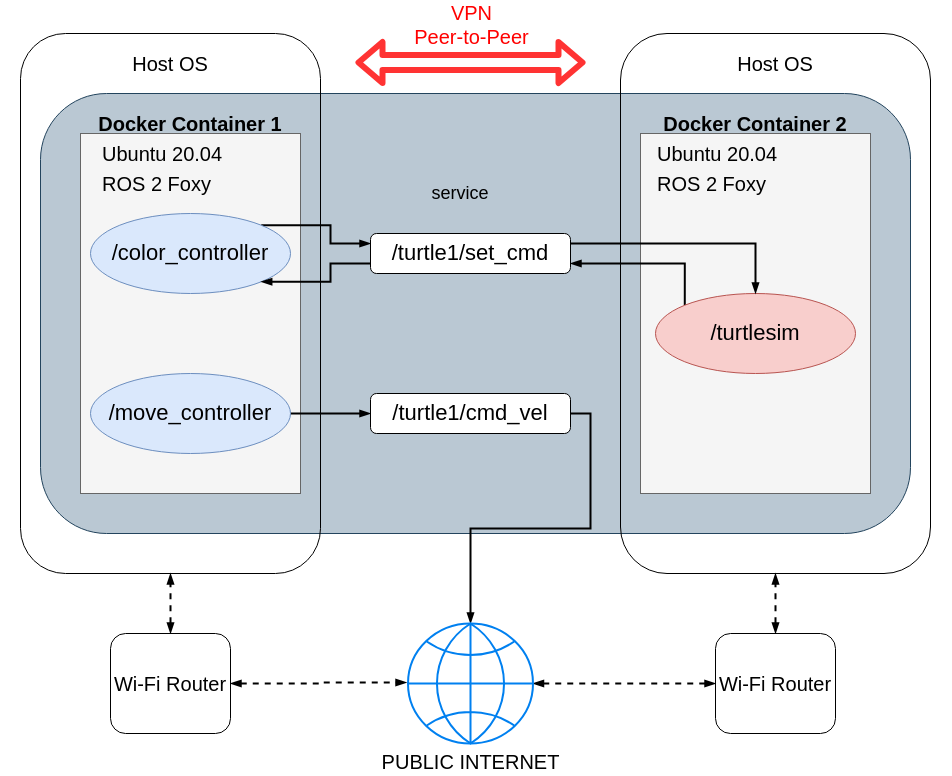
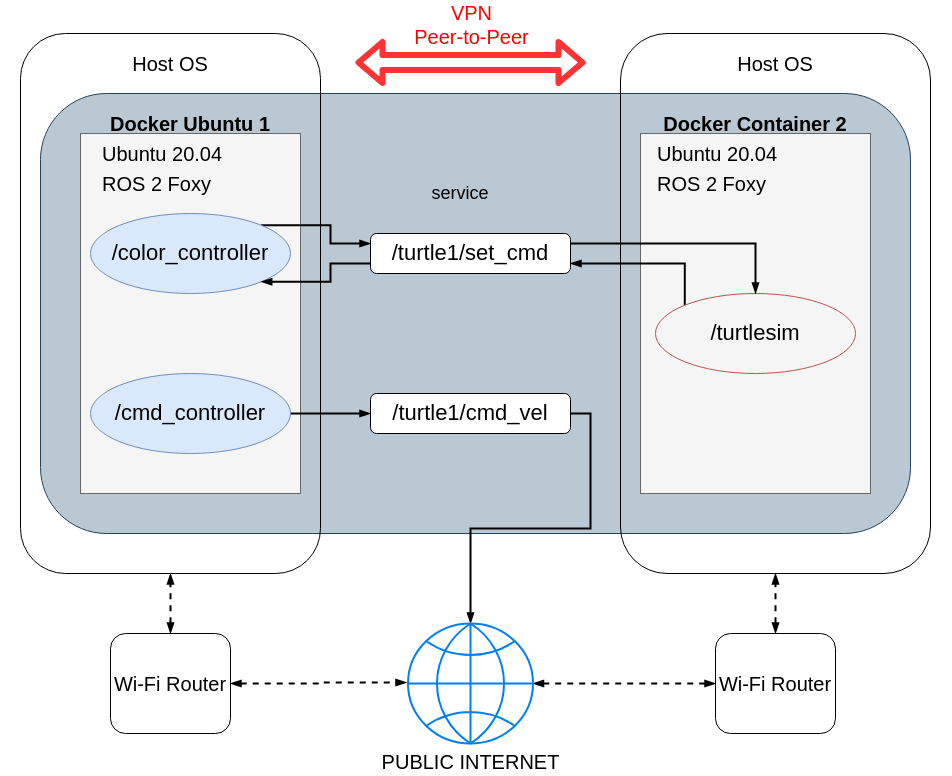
  <mxCell id="0" />
  <mxCell id="1" parent="0" />
  <mxCell id="2" value="" style="rounded=1;whiteSpace=wrap;html=1;fontSize=20;align=center;fillColor=#bac8d3;strokeColor=#23445d;" parent="1" vertex="1"><mxGeometry x="40" y="80" width="870" height="440" as="geometry" /></mxCell>
  <mxCell id="3" value="" style="rounded=0;whiteSpace=wrap;html=1;fontSize=20;fontColor=#333333;align=left;fillColor=#f5f5f5;strokeColor=#666666;" parent="1" vertex="1"><mxGeometry x="640" y="120" width="230" height="360" as="geometry" /></mxCell>
  <mxCell id="4" value="" style="rounded=0;whiteSpace=wrap;html=1;fontSize=20;fontColor=#333333;align=left;fillColor=#f5f5f5;strokeColor=#666666;" parent="1" vertex="1"><mxGeometry x="80" y="120" width="220" height="360" as="geometry" /></mxCell>
  <mxCell id="5" style="edgeStyle=orthogonalEdgeStyle;rounded=0;orthogonalLoop=1;jettySize=auto;html=1;exitX=1;exitY=0;exitDx=0;exitDy=0;entryX=0;entryY=0.25;entryDx=0;entryDy=0;strokeWidth=2;endArrow=blockThin;endFill=1;" parent="1" source="6" target="15" edge="1"><mxGeometry relative="1" as="geometry" /></mxCell>
  <mxCell id="6" value="&lt;font style=&quot;font-size: 22px&quot;&gt;/color_controller&lt;/font&gt;" style="ellipse;whiteSpace=wrap;html=1;fillColor=#dae8fc;strokeColor=#6c8ebf;" parent="1" vertex="1"><mxGeometry x="90" y="200" width="200" height="80" as="geometry" /></mxCell>
  <mxCell id="7" style="edgeStyle=orthogonalEdgeStyle;rounded=0;orthogonalLoop=1;jettySize=auto;html=1;exitX=1;exitY=0.5;exitDx=0;exitDy=0;entryX=0;entryY=0.5;entryDx=0;entryDy=0;strokeWidth=2;endArrow=blockThin;endFill=1;" parent="1" source="8" target="12" edge="1"><mxGeometry relative="1" as="geometry" /></mxCell>
- <mxCell id="8" value="&lt;font style=&quot;font-size: 22px&quot;&gt;/move_controller&lt;/font&gt;" style="ellipse;whiteSpace=wrap;html=1;fillColor=#dae8fc;strokeColor=#6c8ebf;" parent="1" vertex="1"><mxGeometry x="90" y="360" width="200" height="80" as="geometry" /></mxCell>
+ <mxCell id="8" value="&lt;font style=&quot;font-size: 22px&quot;&gt;/cmd_controller&lt;/font&gt;" style="ellipse;whiteSpace=wrap;html=1;fillColor=#dae8fc;strokeColor=#6c8ebf;" parent="1" vertex="1"><mxGeometry x="90" y="360" width="200" height="80" as="geometry" /></mxCell>
  <mxCell id="9" style="edgeStyle=orthogonalEdgeStyle;rounded=0;orthogonalLoop=1;jettySize=auto;html=1;exitX=0;exitY=0;exitDx=0;exitDy=0;entryX=1;entryY=0.75;entryDx=0;entryDy=0;strokeWidth=2;endArrow=blockThin;endFill=1;" parent="1" source="10" target="15" edge="1"><mxGeometry relative="1" as="geometry"><Array as="points"><mxPoint x="684" y="250" /></Array></mxGeometry></mxCell>
- <mxCell id="10" value="&lt;font style=&quot;font-size: 22px&quot;&gt;/turtlesim&lt;/font&gt;" style="ellipse;whiteSpace=wrap;html=1;fillColor=#f8cecc;strokeColor=#b85450;" parent="1" vertex="1"><mxGeometry x="655" y="280" width="200" height="80" as="geometry" /></mxCell>
+ <mxCell id="10" value="&lt;font style=&quot;font-size: 22px&quot;&gt;/turtlesim&lt;/font&gt;" style="ellipse;whiteSpace=wrap;html=1;fillColor=#f5f5f5;strokeColor=#b85450;" parent="1" vertex="1"><mxGeometry x="655" y="280" width="200" height="80" as="geometry" /></mxCell>
  <mxCell id="11" style="edgeStyle=orthogonalEdgeStyle;rounded=0;orthogonalLoop=1;jettySize=auto;html=1;exitX=1;exitY=0.5;exitDx=0;exitDy=0;strokeWidth=2;endArrow=blockThin;endFill=1;" parent="1" source="12" target="28" edge="1"><mxGeometry relative="1" as="geometry" /></mxCell>
  <mxCell id="12" value="&lt;font style=&quot;font-size: 22px&quot;&gt;/turtle1/cmd_vel&lt;/font&gt;" style="rounded=1;whiteSpace=wrap;html=1;" parent="1" vertex="1"><mxGeometry x="370" y="380" width="200" height="40" as="geometry" /></mxCell>
  <mxCell id="13" style="edgeStyle=orthogonalEdgeStyle;rounded=0;orthogonalLoop=1;jettySize=auto;html=1;exitX=1;exitY=0.25;exitDx=0;exitDy=0;entryX=0.5;entryY=0;entryDx=0;entryDy=0;strokeWidth=2;endArrow=blockThin;endFill=1;" parent="1" source="15" target="10" edge="1"><mxGeometry relative="1" as="geometry" /></mxCell>
  <mxCell id="14" style="edgeStyle=orthogonalEdgeStyle;rounded=0;orthogonalLoop=1;jettySize=auto;html=1;exitX=0;exitY=0.75;exitDx=0;exitDy=0;entryX=1;entryY=1;entryDx=0;entryDy=0;strokeWidth=2;endArrow=blockThin;endFill=1;" parent="1" source="15" target="6" edge="1"><mxGeometry relative="1" as="geometry" /></mxCell>
  <mxCell id="15" value="&lt;font style=&quot;font-size: 22px&quot;&gt;/turtle1/set_cmd&lt;/font&gt;" style="rounded=1;whiteSpace=wrap;html=1;" parent="1" vertex="1"><mxGeometry x="370" y="220" width="200" height="40" as="geometry" /></mxCell>
  <mxCell id="16" value="&lt;font style=&quot;font-size: 18px&quot;&gt;service&lt;/font&gt;" style="text;html=1;strokeColor=none;fillColor=none;align=center;verticalAlign=middle;whiteSpace=wrap;rounded=0;" parent="1" vertex="1"><mxGeometry x="390" y="170" width="140" height="20" as="geometry" /></mxCell>
  <mxCell id="17" value="Host OS" style="text;html=1;strokeColor=none;fillColor=none;align=center;verticalAlign=middle;whiteSpace=wrap;rounded=0;fontSize=20;" parent="1" vertex="1"><mxGeometry x="100" y="40" width="140" height="20" as="geometry" /></mxCell>
  <mxCell id="18" value="Ubuntu 20.04" style="text;html=1;strokeColor=none;fillColor=none;align=left;verticalAlign=middle;whiteSpace=wrap;rounded=0;fontSize=20;" parent="1" vertex="1"><mxGeometry x="100" y="130" width="140" height="20" as="geometry" /></mxCell>
  <mxCell id="19" value="ROS 2 Foxy" style="text;html=1;strokeColor=none;fillColor=none;align=left;verticalAlign=middle;whiteSpace=wrap;rounded=0;fontSize=20;" parent="1" vertex="1"><mxGeometry x="100" y="160" width="140" height="20" as="geometry" /></mxCell>
- <mxCell id="20" value="Docker Container 1" style="text;html=1;strokeColor=none;fillColor=none;align=center;verticalAlign=middle;whiteSpace=wrap;rounded=0;fontSize=20;fontStyle=1" parent="1" vertex="1"><mxGeometry x="70" y="100" width="240" height="20" as="geometry" /></mxCell>
+ <mxCell id="20" value="Docker Ubuntu 1" style="text;html=1;strokeColor=none;fillColor=none;align=center;verticalAlign=middle;whiteSpace=wrap;rounded=0;fontSize=20;fontStyle=1" parent="1" vertex="1"><mxGeometry x="70" y="100" width="240" height="20" as="geometry" /></mxCell>
  <mxCell id="21" value="Docker Container 2" style="text;html=1;strokeColor=none;fillColor=none;align=center;verticalAlign=middle;whiteSpace=wrap;rounded=0;fontSize=20;fontStyle=1" parent="1" vertex="1"><mxGeometry x="630" y="100" width="250" height="20" as="geometry" /></mxCell>
  <mxCell id="22" value="Ubuntu 20.04" style="text;html=1;strokeColor=none;fillColor=none;align=left;verticalAlign=middle;whiteSpace=wrap;rounded=0;fontSize=20;" parent="1" vertex="1"><mxGeometry x="655" y="130" width="140" height="20" as="geometry" /></mxCell>
  <mxCell id="23" value="ROS 2 Foxy" style="text;html=1;strokeColor=none;fillColor=none;align=left;verticalAlign=middle;whiteSpace=wrap;rounded=0;fontSize=20;" parent="1" vertex="1"><mxGeometry x="655" y="160" width="140" height="20" as="geometry" /></mxCell>
  <mxCell id="24" style="edgeStyle=orthogonalEdgeStyle;rounded=0;orthogonalLoop=1;jettySize=auto;html=1;exitX=1;exitY=0.5;exitDx=0;exitDy=0;entryX=-0.012;entryY=0.492;entryDx=0;entryDy=0;entryPerimeter=0;dashed=1;fontSize=20;fontColor=#000000;startArrow=blockThin;startFill=1;endArrow=blockThin;endFill=1;strokeWidth=2;" parent="1" source="26" target="28" edge="1"><mxGeometry relative="1" as="geometry" /></mxCell>
  <mxCell id="25" style="edgeStyle=orthogonalEdgeStyle;rounded=0;orthogonalLoop=1;jettySize=auto;html=1;exitX=0.5;exitY=0;exitDx=0;exitDy=0;entryX=0.5;entryY=1;entryDx=0;entryDy=0;dashed=1;fontSize=20;fontColor=#000000;startArrow=blockThin;startFill=1;endArrow=blockThin;endFill=1;strokeWidth=2;" parent="1" source="26" target="37" edge="1"><mxGeometry relative="1" as="geometry" /></mxCell>
  <mxCell id="26" value="Wi-Fi Router" style="rounded=1;whiteSpace=wrap;html=1;fontSize=20;fontColor=#000000;align=center;" parent="1" vertex="1"><mxGeometry x="110" y="620" width="120" height="100" as="geometry" /></mxCell>
  <mxCell id="27" style="edgeStyle=orthogonalEdgeStyle;rounded=0;orthogonalLoop=1;jettySize=auto;html=1;entryX=0;entryY=0.5;entryDx=0;entryDy=0;endArrow=blockThin;endFill=1;strokeWidth=2;dashed=1;startArrow=blockThin;startFill=1;" edge="1" parent="1" source="28" target="34"><mxGeometry relative="1" as="geometry" /></mxCell>
  <mxCell id="28" value="PUBLIC INTERNET" style="html=1;verticalLabelPosition=bottom;align=center;labelBackgroundColor=#ffffff;verticalAlign=top;strokeWidth=2;strokeColor=#0080F0;shadow=0;dashed=0;shape=mxgraph.ios7.icons.globe;fontSize=20;fontColor=#000000;" parent="1" vertex="1"><mxGeometry x="407.5" y="610" width="125" height="120" as="geometry" /></mxCell>
  <mxCell id="29" value="" style="shape=flexArrow;endArrow=classic;startArrow=classic;html=1;fontSize=20;fontColor=#FF0000;strokeColor=#FF3333;strokeWidth=6;" parent="1" edge="1"><mxGeometry width="100" height="100" relative="1" as="geometry"><mxPoint x="355" y="49" as="sourcePoint" /><mxPoint x="585" y="49" as="targetPoint" /></mxGeometry></mxCell>
  <mxCell id="30" value="&lt;div&gt;VPN&lt;/div&gt;&lt;div&gt;Peer-to-Peer&lt;/div&gt;" style="edgeLabel;html=1;align=center;verticalAlign=middle;resizable=0;points=[];fontSize=20;fontColor=#FF0000;" parent="29" vertex="1" connectable="0"><mxGeometry x="0.548" y="3" relative="1" as="geometry"><mxPoint x="-63" y="-36" as="offset" /></mxGeometry></mxCell>
  <mxCell id="31" value="" style="shape=image;verticalLabelPosition=bottom;labelBackgroundColor=#ffffff;verticalAlign=top;aspect=fixed;imageAspect=0;image=https://husarnet.com/img/husarnet_signet.svg;" vertex="1" parent="1"><mxGeometry x="240" y="130" width="52.38" height="60" as="geometry" /></mxCell>
  <mxCell id="32" value="Host OS" style="text;html=1;strokeColor=none;fillColor=none;align=center;verticalAlign=middle;whiteSpace=wrap;rounded=0;fontSize=20;" vertex="1" parent="1"><mxGeometry x="705" y="40" width="140" height="20" as="geometry" /></mxCell>
  <mxCell id="33" style="edgeStyle=orthogonalEdgeStyle;rounded=0;orthogonalLoop=1;jettySize=auto;html=1;entryX=0.5;entryY=1;entryDx=0;entryDy=0;endArrow=blockThin;endFill=1;startArrow=blockThin;startFill=1;strokeWidth=2;dashed=1;" edge="1" parent="1" source="34" target="36"><mxGeometry relative="1" as="geometry" /></mxCell>
  <mxCell id="34" value="Wi-Fi Router" style="rounded=1;whiteSpace=wrap;html=1;fontSize=20;fontColor=#000000;align=center;" vertex="1" parent="1"><mxGeometry x="715" y="620" width="120" height="100" as="geometry" /></mxCell>
  <mxCell id="35" value="" style="shape=image;verticalLabelPosition=bottom;labelBackgroundColor=#ffffff;verticalAlign=top;aspect=fixed;imageAspect=0;image=https://husarnet.com/img/husarnet_signet.svg;" vertex="1" parent="1"><mxGeometry x="810" y="130" width="52.38" height="60" as="geometry" /></mxCell>
  <mxCell id="36" value="" style="rounded=1;whiteSpace=wrap;html=1;fillColor=none;" parent="1" vertex="1"><mxGeometry x="620" y="20" width="310" height="540" as="geometry" /></mxCell>
  <mxCell id="37" value="" style="rounded=1;whiteSpace=wrap;html=1;fillColor=none;" parent="1" vertex="1"><mxGeometry x="20" y="20" width="300" height="540" as="geometry" /></mxCell>
